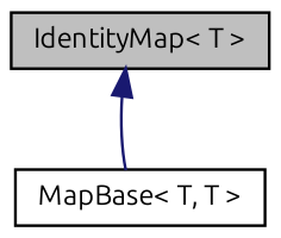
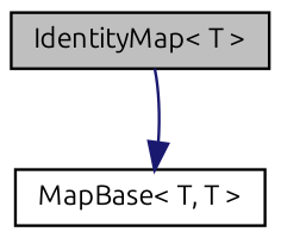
  digraph {
    fontname=Ubuntu
    node [color=black fontname=Ubuntu fontsize=10 shape=record style=filled]
    n1 [fillcolor=grey75 fontcolor=black height=0.2 label="IdentityMap\< T \>" width=0.4]
    n2 [fillcolor=white height=0.2 label="MapBase\< T, T \>" width=0.4]
-   n1 -> n2 [color=midnightblue dir=back fontname=Ubuntu fontsize=10 labelfontname=FreeSans labelfontsize=10 style=solid]
+   n2 -> n1 [color=midnightblue dir=back fontname=Ubuntu fontsize=10 labelfontname=FreeSans labelfontsize=10 style=solid]
  }
